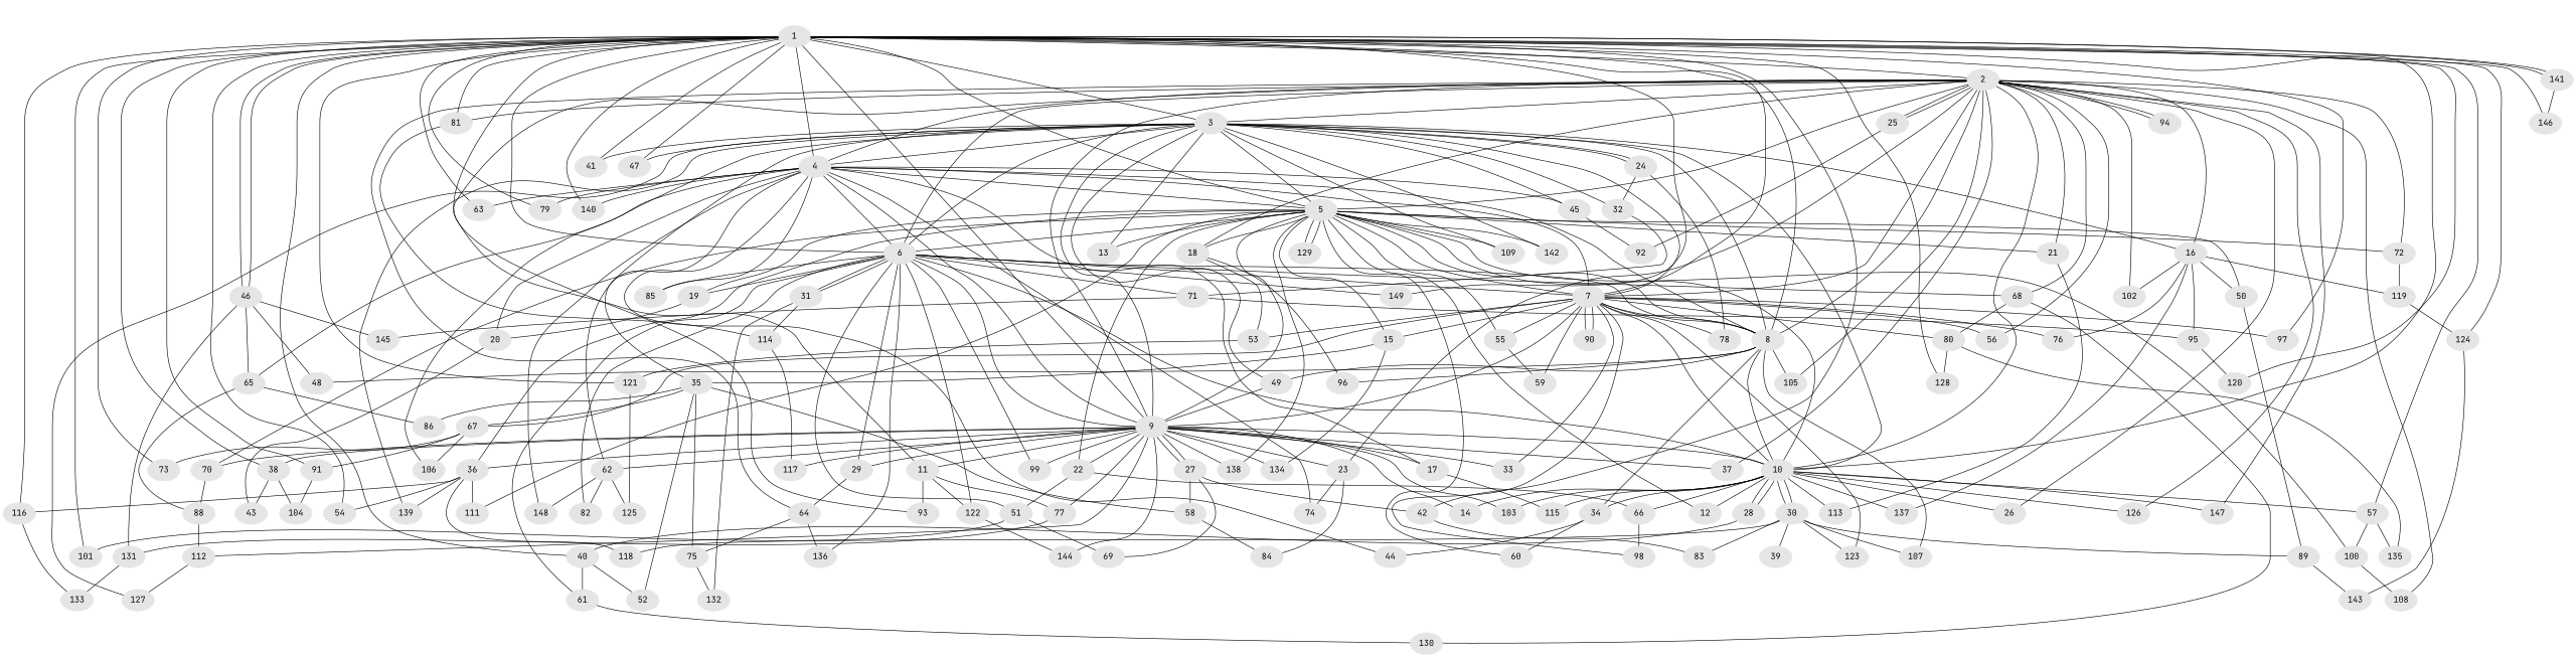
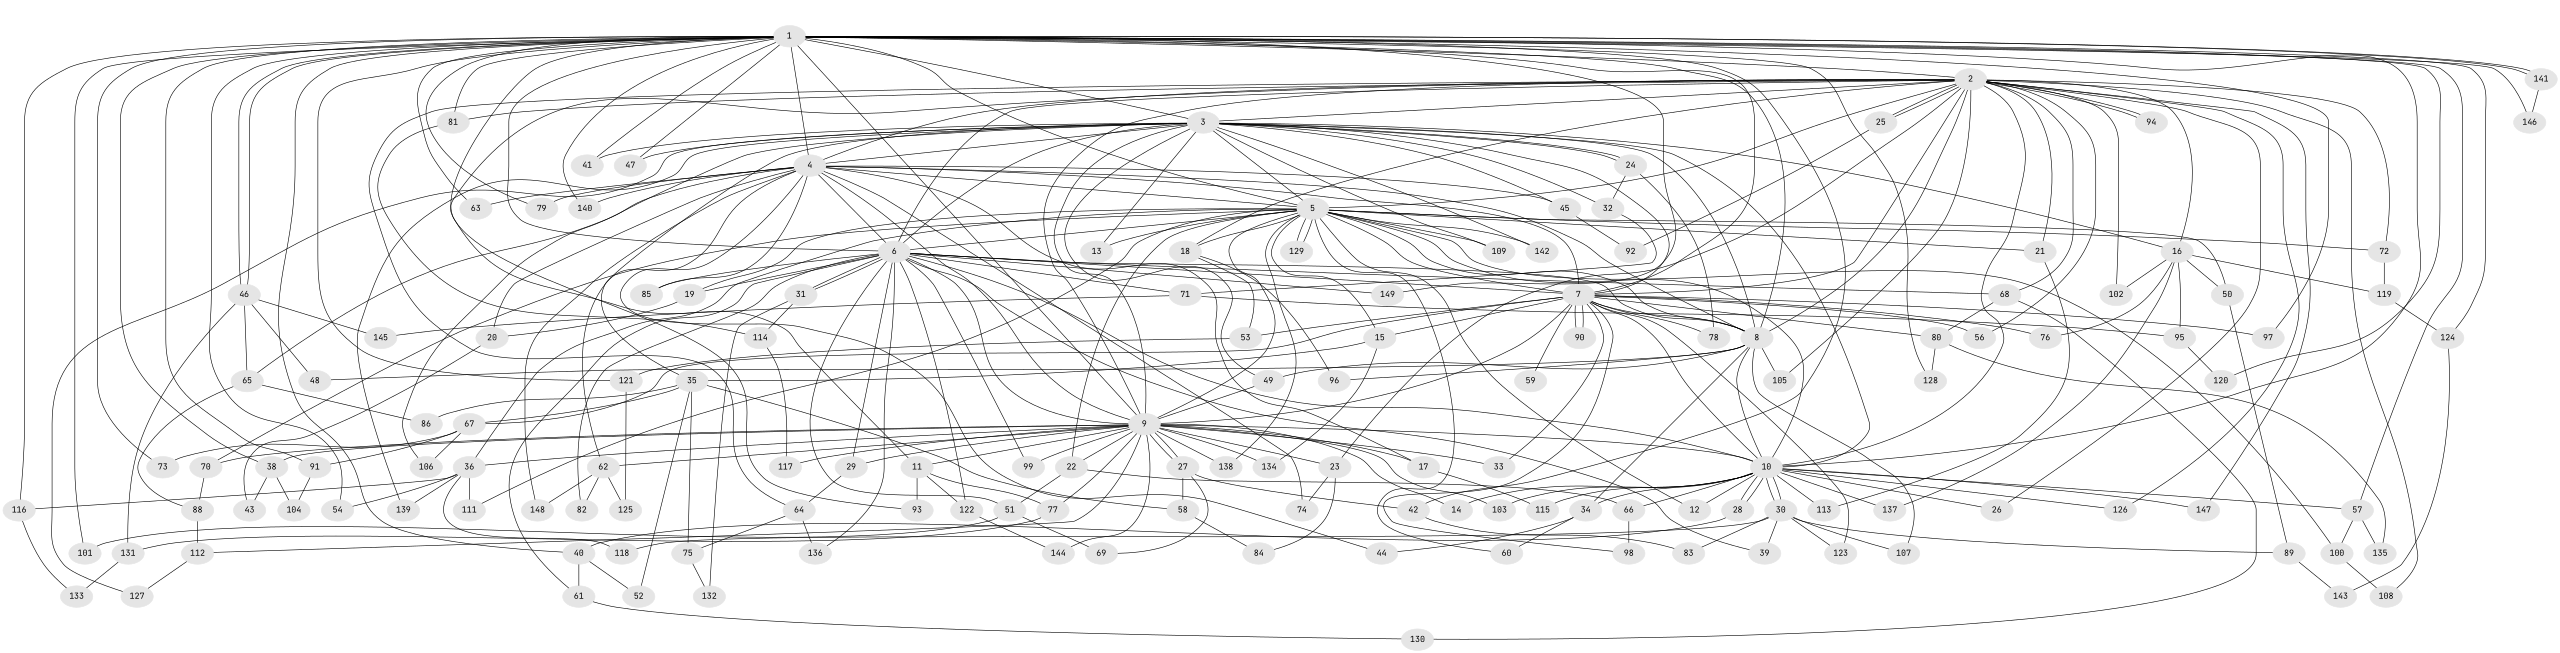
  graph {
    fontname="JetBrains Mono"
    node [color=gray90 fontname="JetBrains Mono" style=filled]
    edge [fontname="JetBrains Mono"]
    1
    2
    3
    4
    5
    6
    7
    8
    9
    10
    11
    38
    40
    41
    42
    46
    47
    54
    57
    63
    73
    79
    81
    91
    97
    101
    116
    120
    121
    124
    128
    140
    141
    146
    149
    16
    18
    21
    23
    25
    26
-   37
    56
    64
    68
    72
    93
    94
    102
    105
    108
    126
    147
    13
    24
    32
    35
    45
    49
    106
    109
    127
    139
    142
    17
    20
    44
    62
    65
    74
    85
    148
    12
    15
    19
    22
    36
    50
-   55
    60
    70
    100
    111
    129
    138
    29
    31
    39
    51
    61
    71
    82
    99
    122
    136
    33
    53
    59
    67
    76
    78
    80
    90
    98
    123
    34
    48
    96
    107
    14
    27
    77
    103
    112
    117
    134
    144
    28
    30
    66
    113
    115
    137
    43
    104
    52
    83
    131
    145
    135
    114
    133
    125
    143
    95
    119
    84
    92
    75
    130
    58
    86
    88
    118
    89
    132
    69
    1 -- 2
    1 -- 3
    1 -- 4
    1 -- 5
    1 -- 6
    1 -- 7
    1 -- 8
    1 -- 9
    1 -- 10
    1 -- 11
    1 -- 38
    1 -- 40
    1 -- 41
    1 -- 42
    1 -- 46
    1 -- 46
    1 -- 47
    1 -- 54
    1 -- 57
    1 -- 63
    1 -- 73
    1 -- 79
    1 -- 81
    1 -- 91
    1 -- 97
    1 -- 101
    1 -- 116
    1 -- 120
    1 -- 121
    1 -- 124
    1 -- 128
    1 -- 140
    1 -- 141
    1 -- 141
    1 -- 146
    1 -- 149
    2 -- 3
    2 -- 4
    2 -- 5
    2 -- 6
    2 -- 7
    2 -- 8
    2 -- 9
    2 -- 10
    2 -- 81
    2 -- 16
    2 -- 18
    2 -- 21
    2 -- 23
    2 -- 25
    2 -- 25
    2 -- 26
-   2 -- 37
    2 -- 56
    2 -- 64
    2 -- 68
    2 -- 72
    2 -- 93
    2 -- 94
    2 -- 94
    2 -- 102
    2 -- 105
    2 -- 108
    2 -- 126
    2 -- 147
    3 -- 4
    3 -- 5
    3 -- 6
    3 -- 7
    3 -- 8
    3 -- 9
    3 -- 10
    3 -- 41
    3 -- 47
    3 -- 16
    3 -- 13
    3 -- 24
    3 -- 24
    3 -- 32
    3 -- 35
    3 -- 45
    3 -- 49
    3 -- 106
    3 -- 109
    3 -- 127
    3 -- 139
    3 -- 142
    4 -- 5
    4 -- 6
    4 -- 7
    4 -- 8
    4 -- 9
    4 -- 63
    4 -- 79
    4 -- 140
    4 -- 45
    4 -- 17
    4 -- 20
    4 -- 44
    4 -- 62
    4 -- 65
    4 -- 74
    4 -- 85
    4 -- 148
    5 -- 6
    5 -- 7
    5 -- 8
    5 -- 9
    5 -- 10
    5 -- 18
    5 -- 21
    5 -- 72
    5 -- 13
    5 -- 109
    5 -- 142
    5 -- 12
    5 -- 15
    5 -- 19
    5 -- 22
    5 -- 36
    5 -- 50
-   5 -- 55
    5 -- 60
    5 -- 70
    5 -- 100
    5 -- 111
    5 -- 129
    5 -- 129
    5 -- 138
    6 -- 7
    6 -- 8
    6 -- 9
    6 -- 10
    6 -- 149
    6 -- 68
    6 -- 85
    6 -- 19
    6 -- 29
    6 -- 31
    6 -- 31
+   6 -- 39
    6 -- 51
    6 -- 61
    6 -- 71
    6 -- 82
    6 -- 99
    6 -- 122
    6 -- 136
    7 -- 8
    7 -- 9
    7 -- 10
    7 -- 97
    7 -- 56
    7 -- 15
-   7 -- 55
    7 -- 33
    7 -- 53
    7 -- 59
    7 -- 67
    7 -- 76
    7 -- 78
    7 -- 80
    7 -- 90
    7 -- 90
    7 -- 98
    7 -- 123
    8 -- 10
    8 -- 105
    8 -- 49
    8 -- 34
    8 -- 48
    8 -- 96
    8 -- 107
    9 -- 10
    9 -- 11
    9 -- 38
    9 -- 23
-   9 -- 37
    9 -- 17
    9 -- 62
    9 -- 22
    9 -- 36
    9 -- 70
    9 -- 138
    9 -- 29
    9 -- 99
    9 -- 33
    9 -- 14
    9 -- 27
    9 -- 27
    9 -- 77
    9 -- 103
    9 -- 112
    9 -- 117
    9 -- 134
    9 -- 144
    10 -- 57
    10 -- 26
    10 -- 126
    10 -- 147
    10 -- 12
    10 -- 34
    10 -- 14
    10 -- 103
    10 -- 28
    10 -- 28
    10 -- 30
    10 -- 30
    10 -- 66
    10 -- 113
    10 -- 115
    10 -- 137
    11 -- 93
    11 -- 122
    11 -- 77
    38 -- 43
    38 -- 104
    40 -- 61
    40 -- 52
    42 -- 83
    46 -- 65
    46 -- 48
    46 -- 131
    46 -- 145
    57 -- 100
    57 -- 135
    81 -- 114
    91 -- 104
    116 -- 133
    121 -- 125
    124 -- 143
    141 -- 146
    16 -- 102
    16 -- 50
    16 -- 76
    16 -- 137
    16 -- 95
    16 -- 119
    18 -- 53
    18 -- 96
    21 -- 113
    23 -- 74
    23 -- 84
    25 -- 92
    64 -- 136
    64 -- 75
    68 -- 80
    68 -- 130
    72 -- 119
    24 -- 32
    24 -- 78
    32 -- 71
    35 -- 67
    35 -- 52
    35 -- 75
    35 -- 58
    35 -- 86
    45 -- 92
    49 -- 9
    17 -- 115
    20 -- 43
    62 -- 148
    62 -- 82
    62 -- 125
    65 -- 86
    65 -- 88
    15 -- 35
    15 -- 134
    19 -- 20
    22 -- 51
    22 -- 66
    36 -- 54
    36 -- 116
    36 -- 139
    36 -- 111
    36 -- 118
    50 -- 89
-   55 -- 59
    70 -- 88
    100 -- 108
    29 -- 64
    31 -- 114
    31 -- 132
    51 -- 101
    51 -- 69
    61 -- 130
    71 -- 145
    71 -- 95
    122 -- 144
    53 -- 121
    67 -- 73
    67 -- 91
    67 -- 106
    80 -- 128
    80 -- 135
    34 -- 44
    34 -- 60
    27 -- 42
    27 -- 58
    27 -- 69
    77 -- 131
    112 -- 127
    28 -- 40
    30 -- 39
    30 -- 123
    30 -- 107
    30 -- 83
    30 -- 118
    30 -- 89
    66 -- 98
    131 -- 133
    114 -- 117
    95 -- 120
    119 -- 124
    75 -- 132
    58 -- 84
    88 -- 112
    89 -- 143
  }
